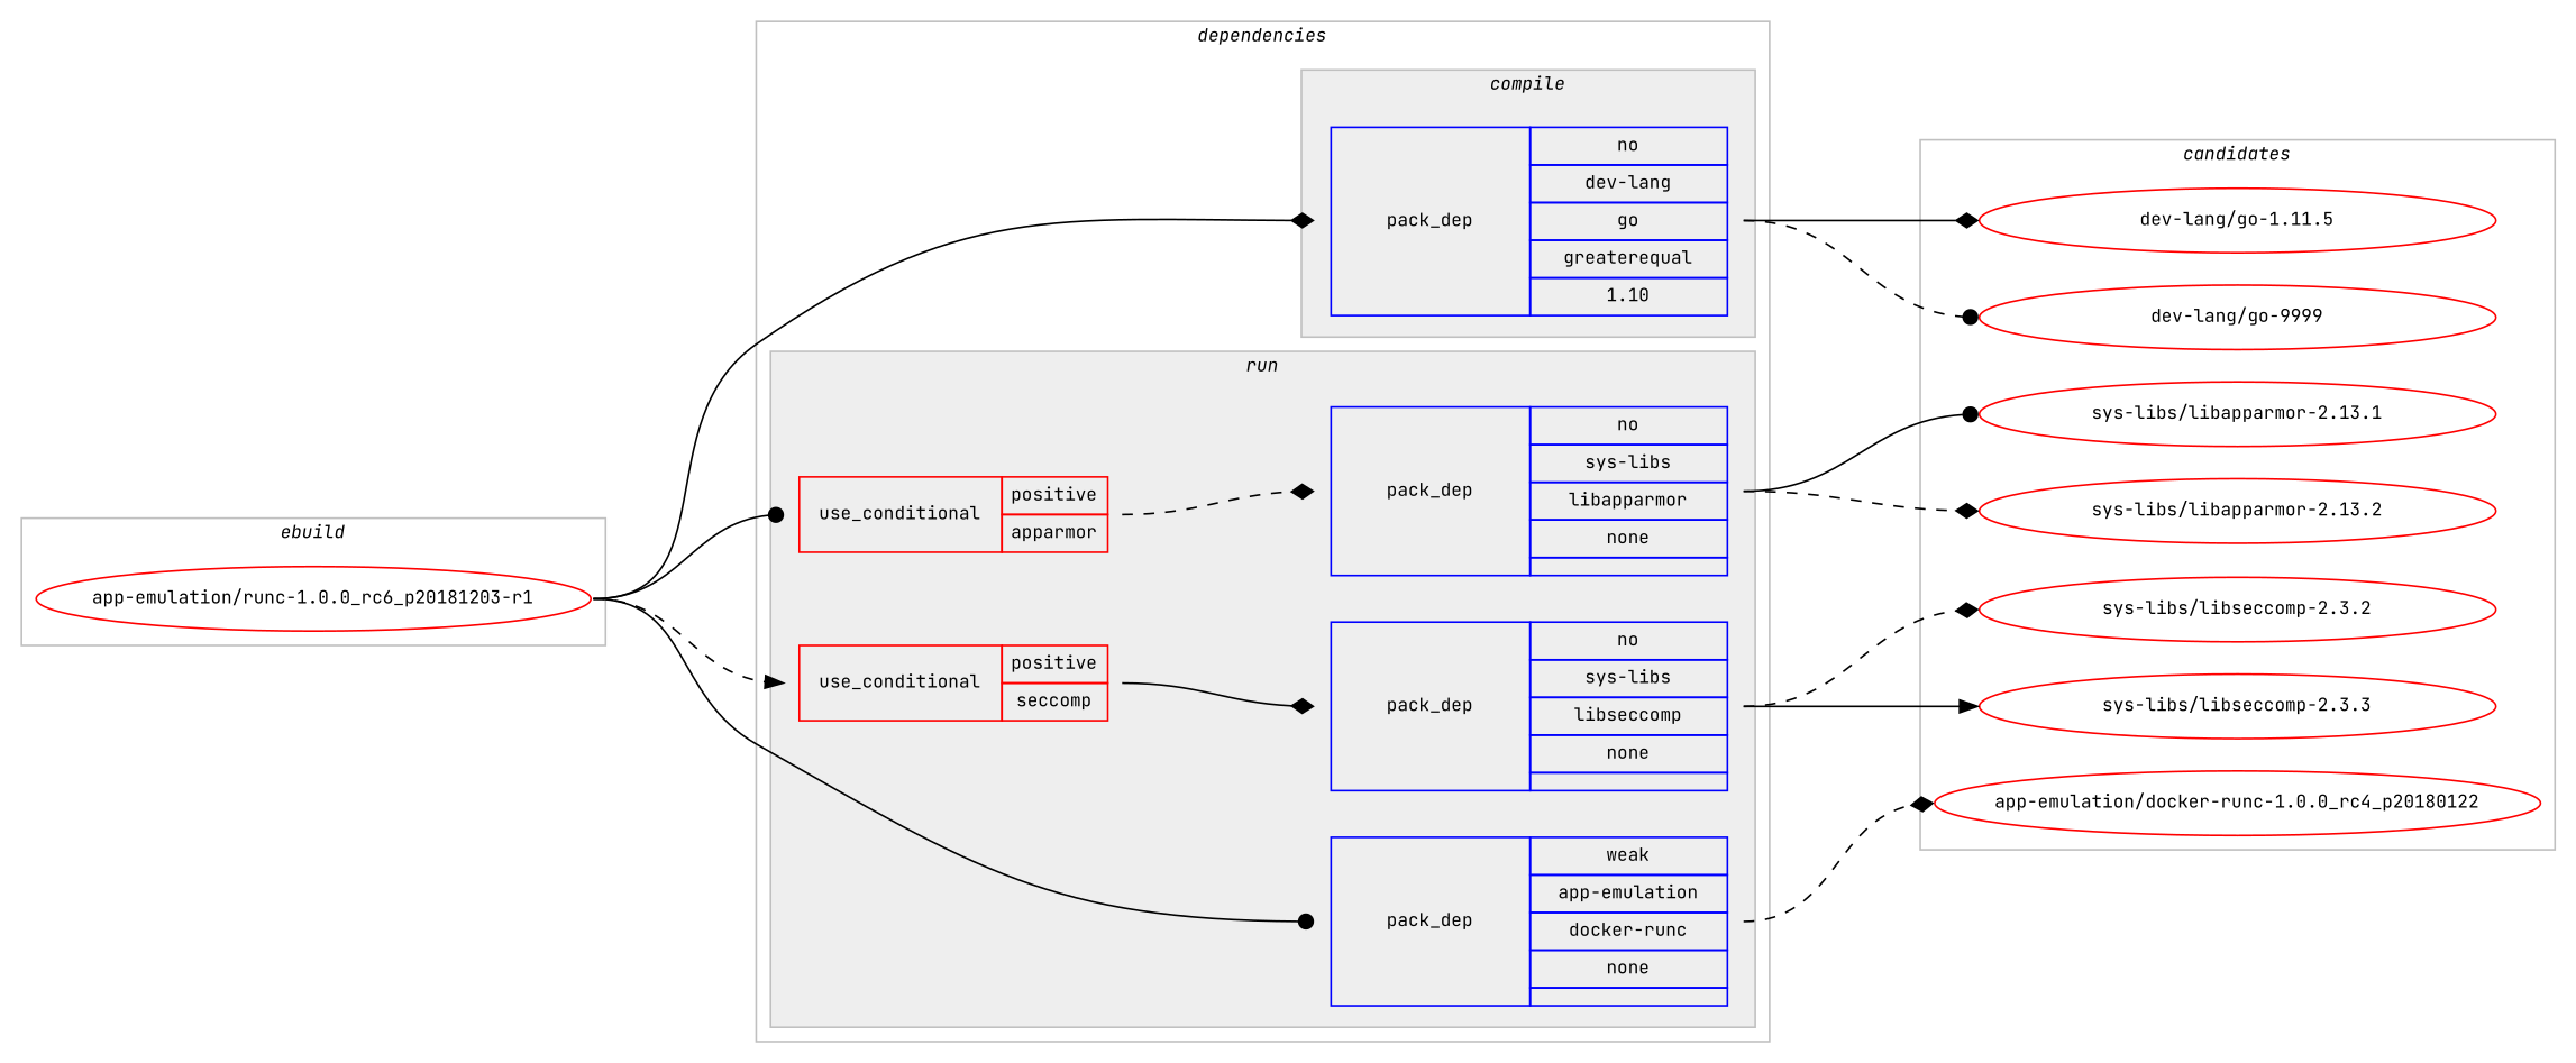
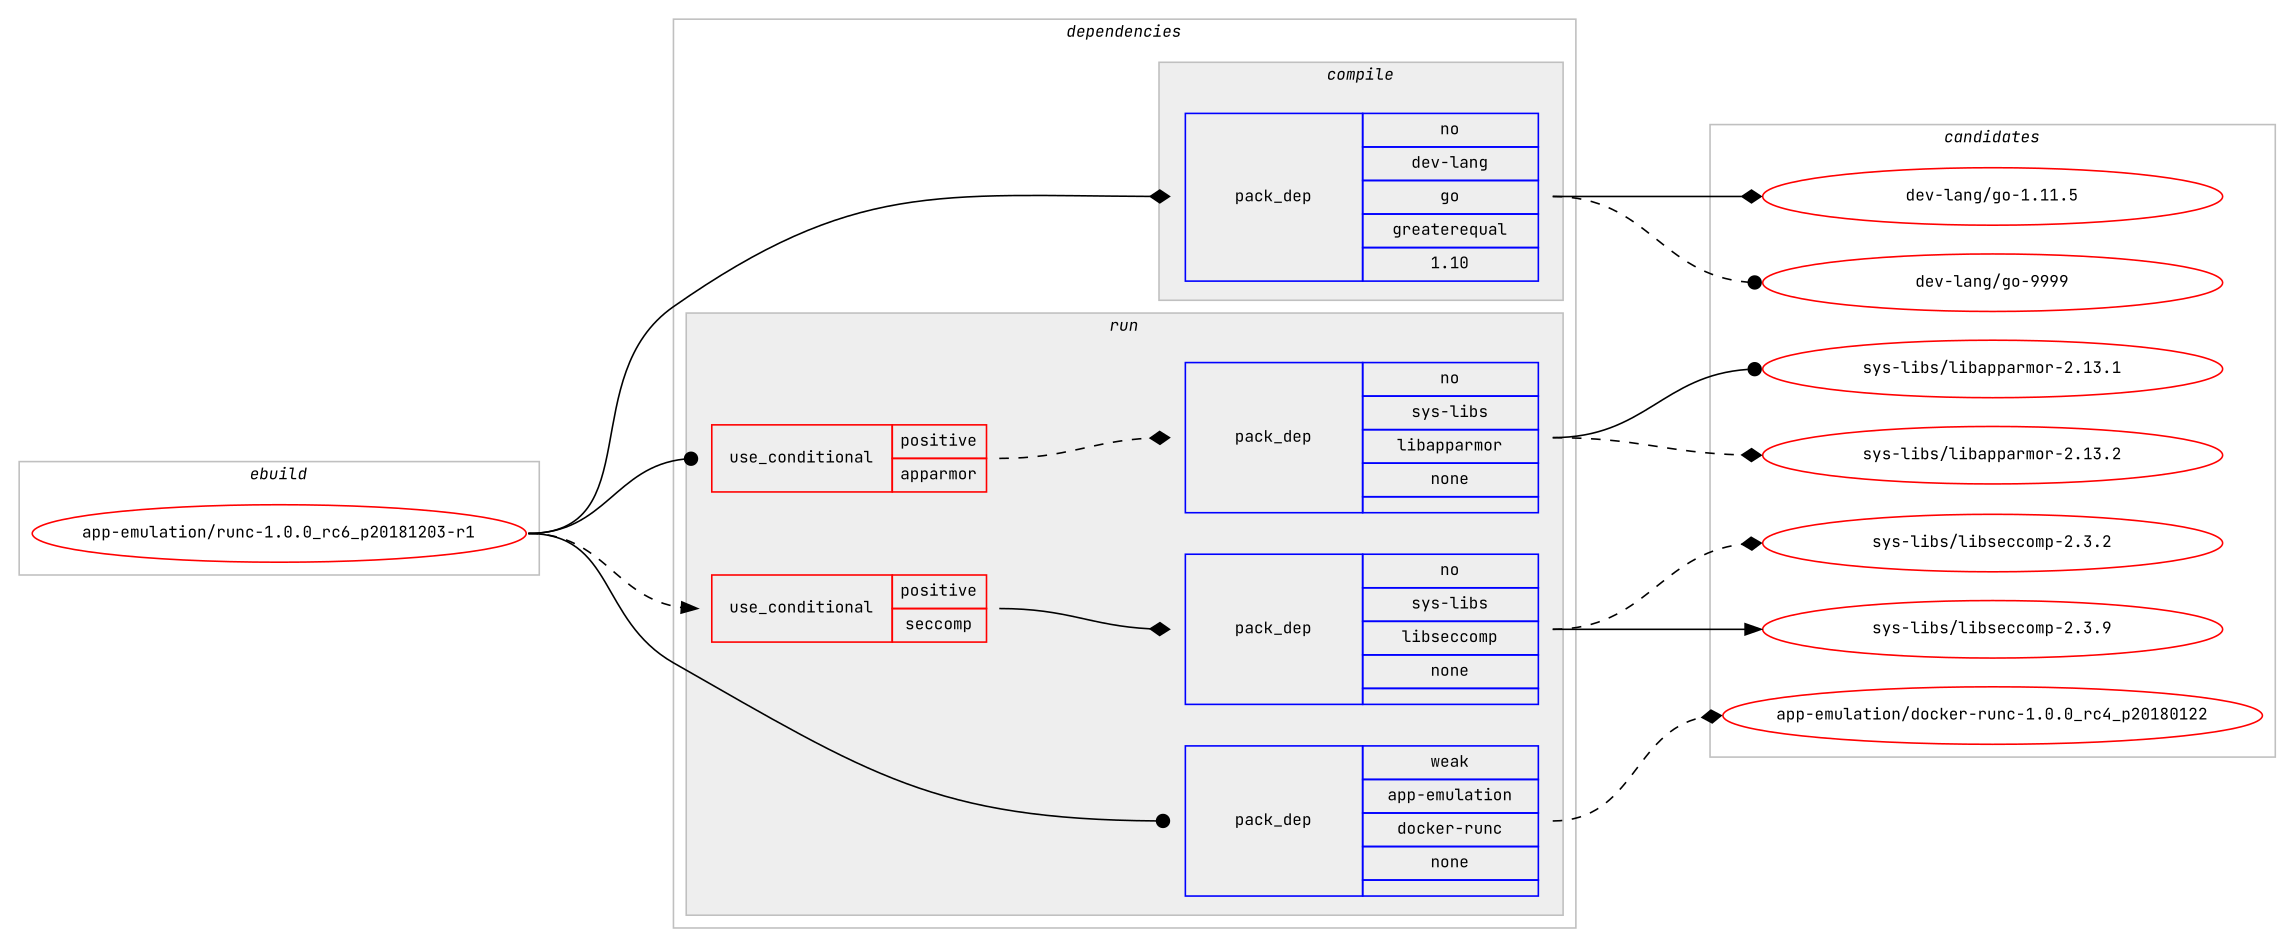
  digraph {
    compound=true
    concentrate=true
    fontname="JetBrains Mono"
    fontsize=10
    newrank=true
    rankdir=LR
    ranksep=1.5
    node [color=red fontname="JetBrains Mono" fontsize=10]
    edge [arrowhead=diamond fontname="JetBrains Mono" headport=w style=solid tailport=e weight=100]
    n1 [label="app-emulation/runc-1.0.0_rc6_p20181203-r1" width=4]
    n2 [color=blue label=<<TABLE BORDER="0" CELLBORDER="1" CELLSPACING="0" CELLPADDING="4" WIDTH="220"><TR><TD ROWSPAN="6" CELLPADDING="30">pack_dep</TD></TR><TR><TD WIDTH="110">no</TD></TR><TR><TD>dev-lang</TD></TR><TR><TD>go</TD></TR><TR><TD>greaterequal</TD></TR><TR><TD>1.10</TD></TR></TABLE>> shape=none]
    n3 [color=blue label=<<TABLE BORDER="0" CELLBORDER="1" CELLSPACING="0" CELLPADDING="4" WIDTH="220"><TR><TD ROWSPAN="6" CELLPADDING="30">pack_dep</TD></TR><TR><TD WIDTH="110">no</TD></TR><TR><TD>sys-libs</TD></TR><TR><TD>libapparmor</TD></TR><TR><TD>none</TD></TR><TR><TD></TD></TR></TABLE>> shape=none]
    n4 [label=<<TABLE BORDER="0" CELLBORDER="1" CELLSPACING="0" CELLPADDING="4"><TR><TD ROWSPAN="3" CELLPADDING="10">use_conditional</TD></TR><TR><TD>positive</TD></TR><TR><TD>apparmor</TD></TR></TABLE>> shape=none]
    n5 [color=blue label=<<TABLE BORDER="0" CELLBORDER="1" CELLSPACING="0" CELLPADDING="4" WIDTH="220"><TR><TD ROWSPAN="6" CELLPADDING="30">pack_dep</TD></TR><TR><TD WIDTH="110">no</TD></TR><TR><TD>sys-libs</TD></TR><TR><TD>libseccomp</TD></TR><TR><TD>none</TD></TR><TR><TD></TD></TR></TABLE>> shape=none]
    n6 [label=<<TABLE BORDER="0" CELLBORDER="1" CELLSPACING="0" CELLPADDING="4"><TR><TD ROWSPAN="3" CELLPADDING="10">use_conditional</TD></TR><TR><TD>positive</TD></TR><TR><TD>seccomp</TD></TR></TABLE>> shape=none]
    n7 [color=blue label=<<TABLE BORDER="0" CELLBORDER="1" CELLSPACING="0" CELLPADDING="4" WIDTH="220"><TR><TD ROWSPAN="6" CELLPADDING="30">pack_dep</TD></TR><TR><TD WIDTH="110">weak</TD></TR><TR><TD>app-emulation</TD></TR><TR><TD>docker-runc</TD></TR><TR><TD>none</TD></TR><TR><TD></TD></TR></TABLE>> shape=none]
    n8 [label="dev-lang/go-1.11.5" width=4]
    n9 [label="dev-lang/go-9999" width=4]
    n10 [label="sys-libs/libapparmor-2.13.1" width=4]
    n11 [label="sys-libs/libapparmor-2.13.2" width=4]
    n12 [label="sys-libs/libseccomp-2.3.2" width=4]
-   n13 [label="sys-libs/libseccomp-2.3.3" width=4]
+   n13 [label="sys-libs/libseccomp-2.3.9" width=4]
    n14 [label="app-emulation/docker-runc-1.0.0_rc4_p20180122" width=4]
    subgraph cluster_1 {
      color=gray
      label=<<i>ebuild</i>>
      rank=same
      n1
    }
    subgraph cluster_2 {
      color=gray
      label=<<i>dependencies</i>>
      subgraph cluster_3 {
        color=gray
        fillcolor="#eeeeee"
        label=<<i>compile</i>>
        style=filled
        subgraph sub_4 {
          color=gray
          fillcolor="#eeeeee"
          label=<<i>compile</i>>
          style=filled
          n2
        }
      }
      subgraph cluster_5 {
        color=gray
        fillcolor="#eeeeee"
        label=<<i>compile and run</i>>
        style=filled
      }
      subgraph cluster_6 {
        color=gray
        fillcolor="#eeeeee"
        label=<<i>run</i>>
        style=filled
        subgraph sub_7 {
          color=gray
          fillcolor="#eeeeee"
          label=<<i>run</i>>
          style=filled
          n4
          subgraph sub_8 {
            color=gray
            fillcolor="#eeeeee"
            label=<<i>run</i>>
            style=filled
            n3
          }
        }
        subgraph sub_9 {
          color=gray
          fillcolor="#eeeeee"
          label=<<i>run</i>>
          style=filled
          n6
          subgraph sub_10 {
            color=gray
            fillcolor="#eeeeee"
            label=<<i>run</i>>
            style=filled
            n5
          }
        }
        subgraph sub_11 {
          color=gray
          fillcolor="#eeeeee"
          label=<<i>run</i>>
          style=filled
          n7
        }
      }
    }
    subgraph cluster_12 {
      color=gray
      label=<<i>candidates</i>>
      rank=same
      subgraph sub_13 {
        color=black
        label=<<i>candidates</i>>
        nodesep=1
        rank=same
        n8
        n9
      }
      subgraph sub_14 {
        color=black
        label=<<i>candidates</i>>
        nodesep=1
        rank=same
        n10
        n11
      }
      subgraph sub_15 {
        color=black
        label=<<i>candidates</i>>
        nodesep=1
        rank=same
        n12
        n13
      }
      subgraph sub_16 {
        color=black
        label=<<i>candidates</i>>
        nodesep=1
        rank=same
        n14
      }
    }
    n1 -> n2 [weight=20]
    n1 -> n4 [arrowhead=dot weight=20]
    n1 -> n6 [arrowhead=normal style=dashed weight=20]
    n1 -> n7 [arrowhead=dot weight=20]
    n2 -> n8
    n2 -> n9 [arrowhead=dot style=dashed]
    n3 -> n10 [arrowhead=dot]
    n3 -> n11 [style=dashed]
    n4 -> n3 [style=dashed weight=20]
    n5 -> n12 [style=dashed]
    n5 -> n13 [arrowhead=normal]
    n6 -> n5 [weight=20]
    n7 -> n14 [style=dashed]
  }
